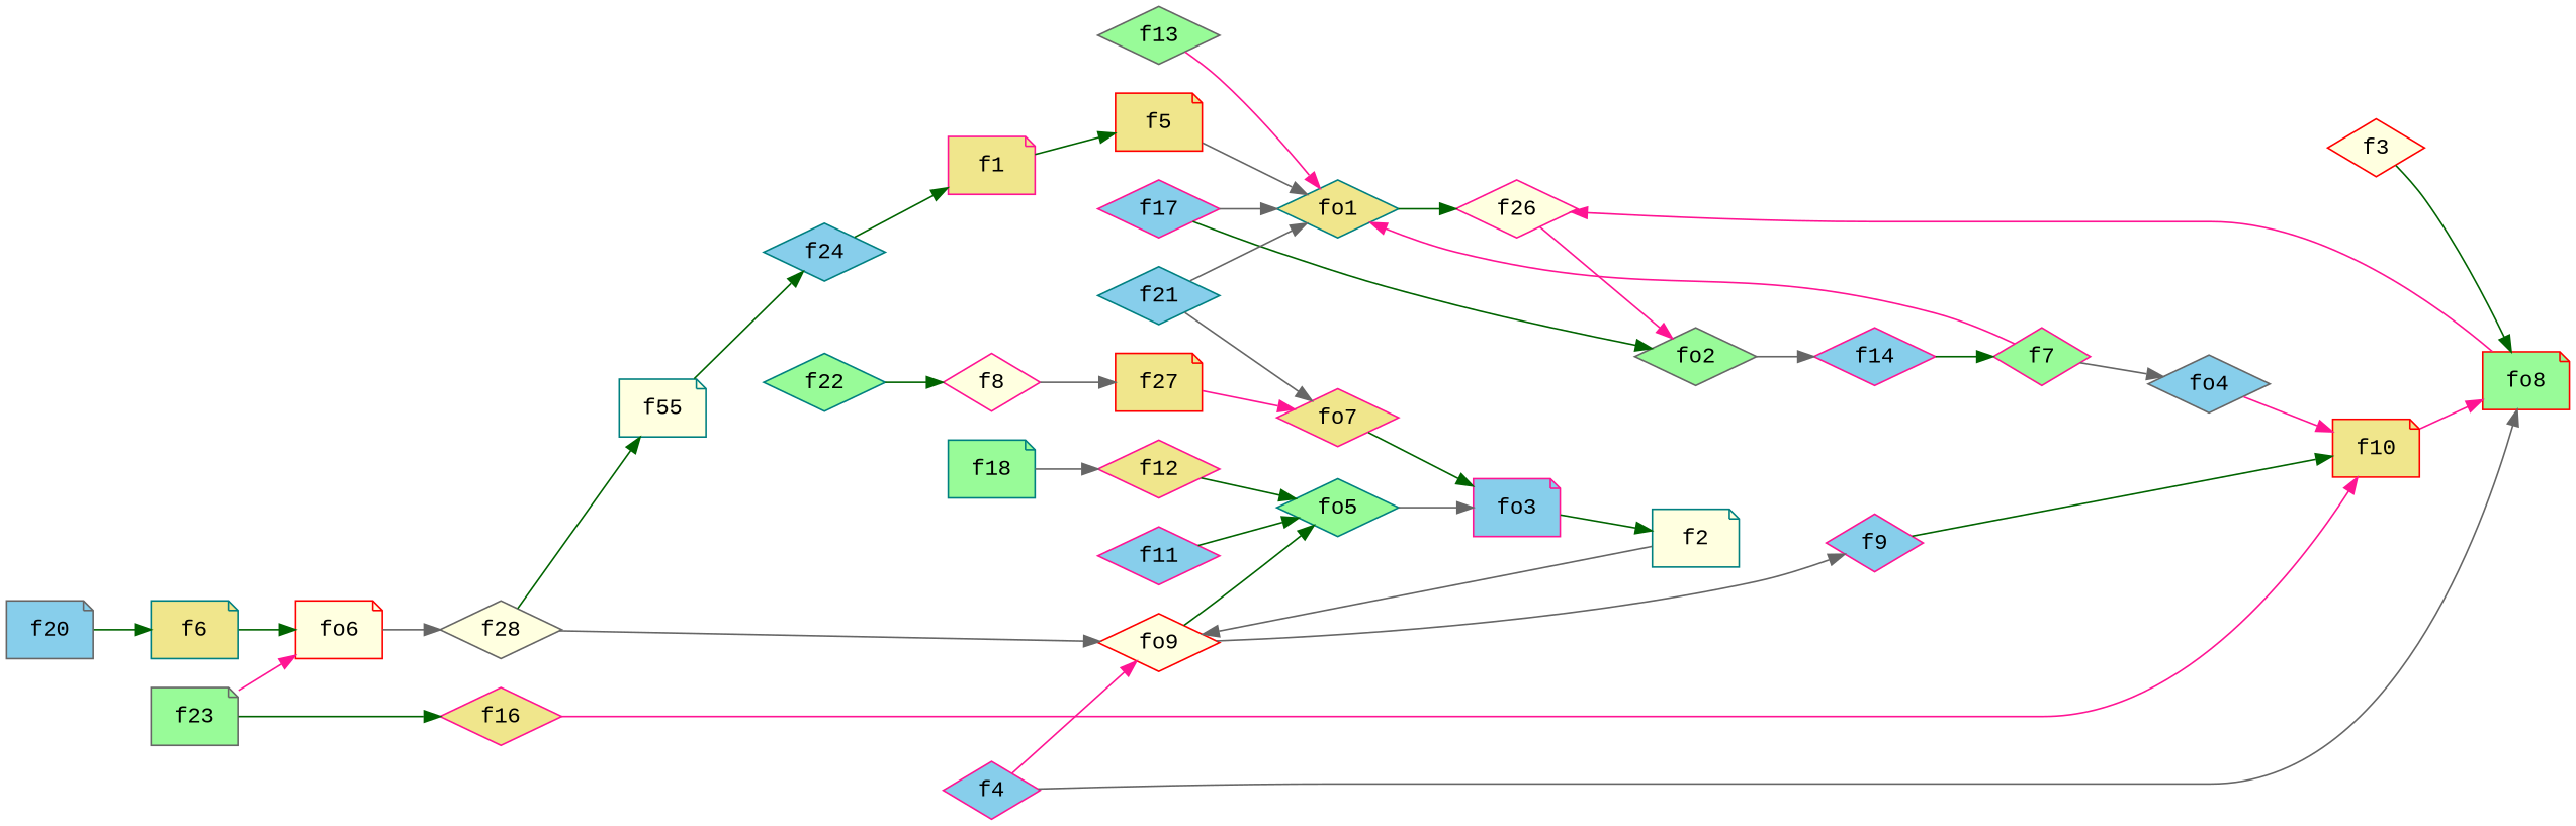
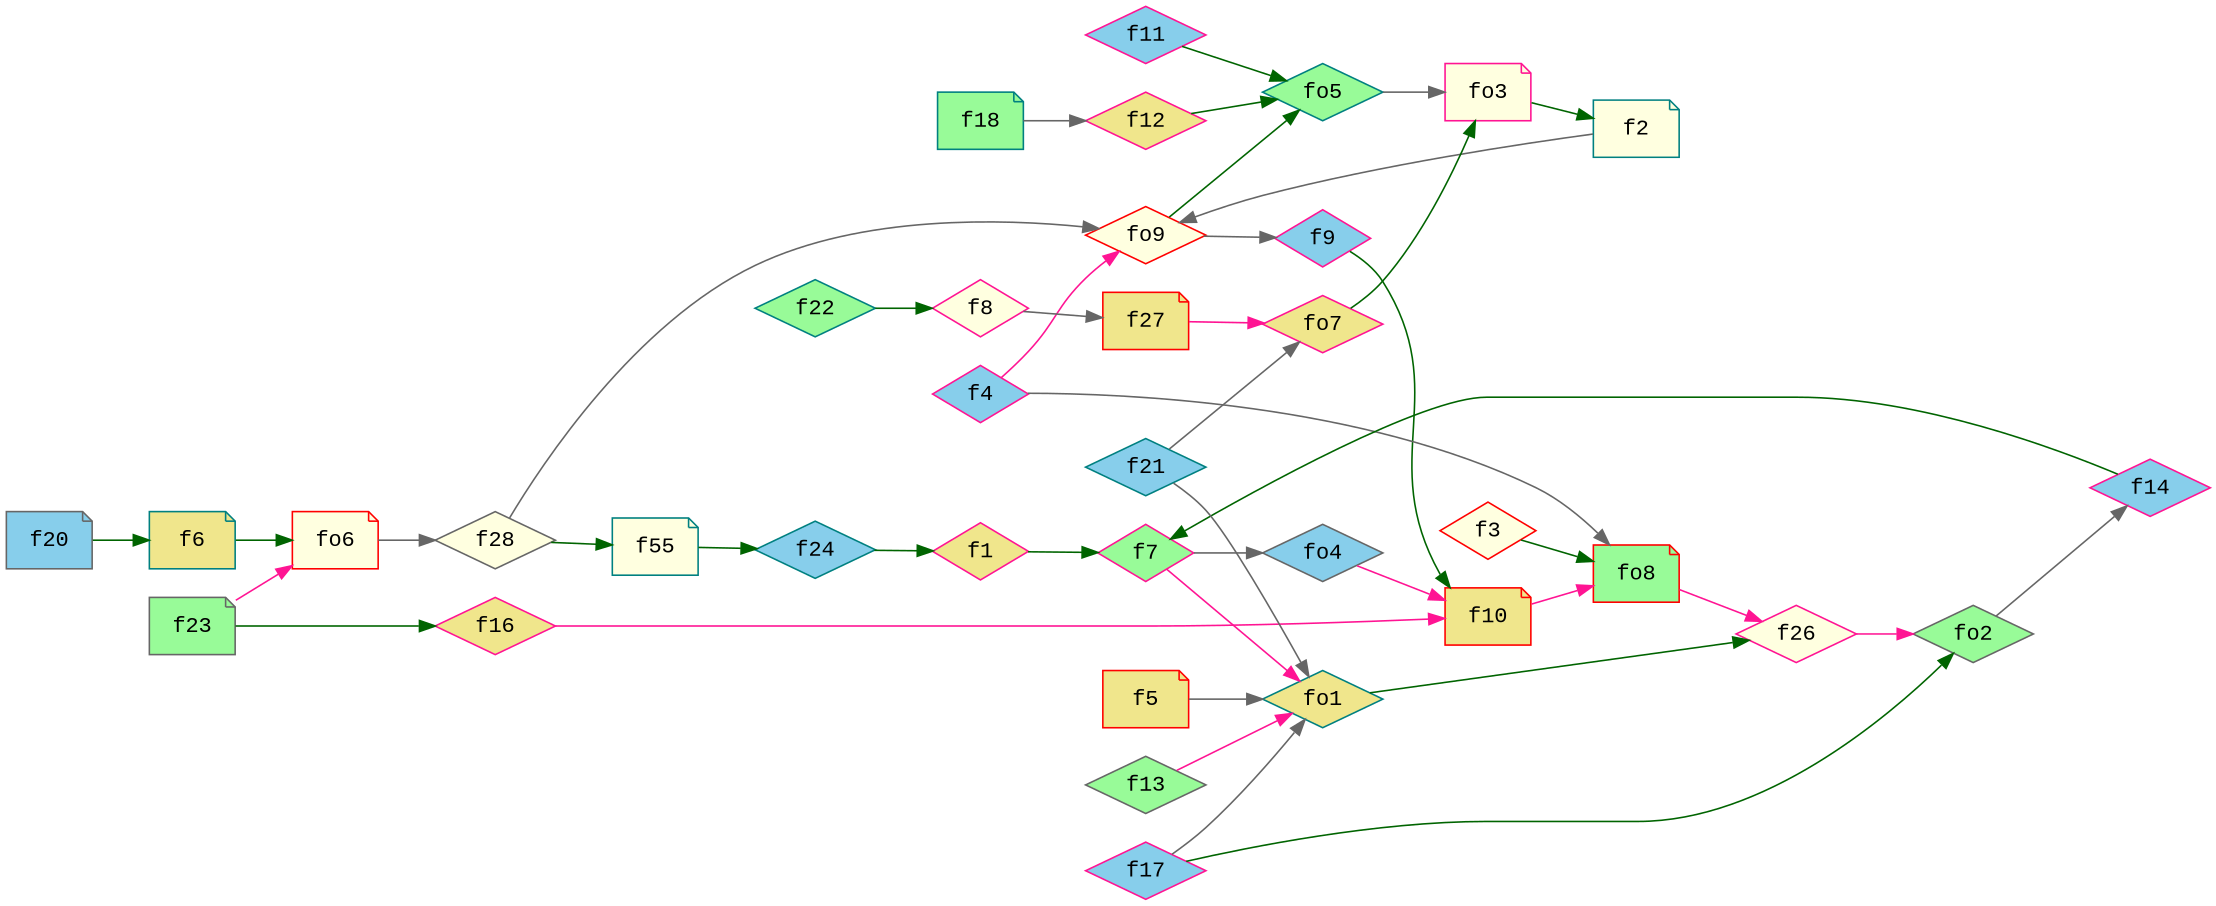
  strict digraph {
    fontname="Liberation Mono"
    rankdir=LR
    node [color=deeppink fillcolor=skyblue fontname="Liberation Mono" shape=diamond style=filled]
    edge [color=darkgreen fontname="Liberation Mono" weight=2]
-   f1 [fillcolor=khaki shape=note]
+   f1 [fillcolor=khaki]
    f7 [fillcolor=palegreen]
    fo1 [color=teal fillcolor=khaki]
    fo4 [color=gray40]
    f2 [color=teal fillcolor=lightyellow shape=note]
    fo9 [color=red fillcolor=lightyellow]
    f9
    fo5 [color=teal fillcolor=palegreen]
    f3 [color=red fillcolor=lightyellow]
    fo8 [color=red fillcolor=palegreen shape=note]
    f26 [fillcolor=lightyellow]
    f4
    f5 [color=red fillcolor=khaki shape=note]
    f6 [color=teal fillcolor=khaki shape=note]
    fo6 [color=red fillcolor=lightyellow shape=note]
    f28 [color=gray40 fillcolor=lightyellow]
    f10 [color=red fillcolor=khaki shape=note]
    f8 [fillcolor=lightyellow]
    f27 [color=red fillcolor=khaki shape=note]
    fo7 [fillcolor=khaki]
    f11
-   fo3 [shape=note]
+   fo3 [fillcolor=lightyellow shape=note]
    f12 [fillcolor=khaki]
    f13 [color=gray40 fillcolor=palegreen]
    f14
    f16 [fillcolor=khaki]
    f17
    fo2 [color=gray40 fillcolor=palegreen]
    f18 [color=teal fillcolor=palegreen shape=note]
    f20 [color=gray40 shape=note]
    f21 [color=teal]
    f22 [color=teal fillcolor=palegreen]
    f23 [color=gray40 fillcolor=palegreen shape=note]
    f24 [color=teal]
    n35 [color=teal fillcolor=lightyellow label=f55 shape=note]
-   f1 -> f5
+   f1 -> f7
    f7 -> fo1 [color=deeppink]
    f7 -> fo4 [color=gray40]
    fo1 -> f26
    fo4 -> f10 [color=deeppink]
    f2 -> fo9 [color=gray40]
    fo9 -> f9 [color=gray40]
    fo9 -> fo5
    f9 -> f10
    fo5 -> fo3 [color=gray40]
    f3 -> fo8
    fo8 -> f26 [color=deeppink]
    f26 -> fo2 [color=deeppink]
    f4 -> fo9 [color=deeppink]
    f4 -> fo8 [color=gray40]
    f5 -> fo1 [color=gray40]
    f6 -> fo6
    fo6 -> f28 [color=gray40]
    f28 -> fo9 [color=gray40]
    f28 -> n35
    f10 -> fo8 [color=deeppink]
    f8 -> f27 [color=gray40]
    f27 -> fo7 [color=deeppink]
    fo7 -> fo3
    f11 -> fo5
    fo3 -> f2
    f12 -> fo5
    f13 -> fo1 [color=deeppink]
    f14 -> f7
    f16 -> f10 [color=deeppink]
    f17 -> fo1 [color=gray40]
    f17 -> fo2
    fo2 -> f14 [color=gray40]
    f18 -> f12 [color=gray40]
    f20 -> f6
    f21 -> fo1 [color=gray40]
    f21 -> fo7 [color=gray40]
    f22 -> f8
    f23 -> fo6 [color=deeppink]
    f23 -> f16
    f24 -> f1
    n35 -> f24
  }
